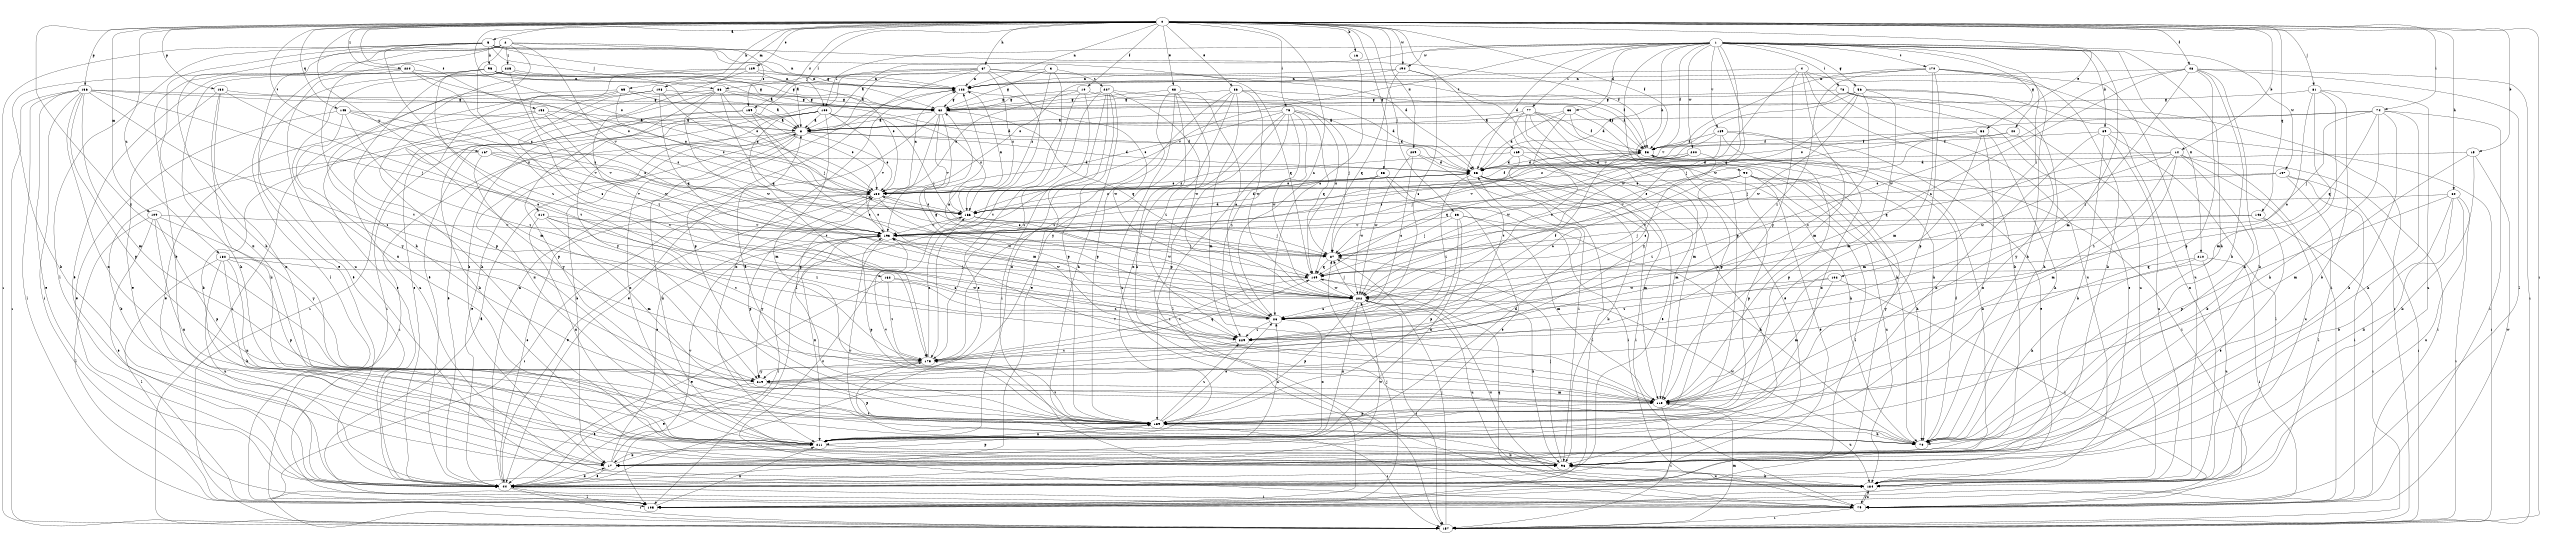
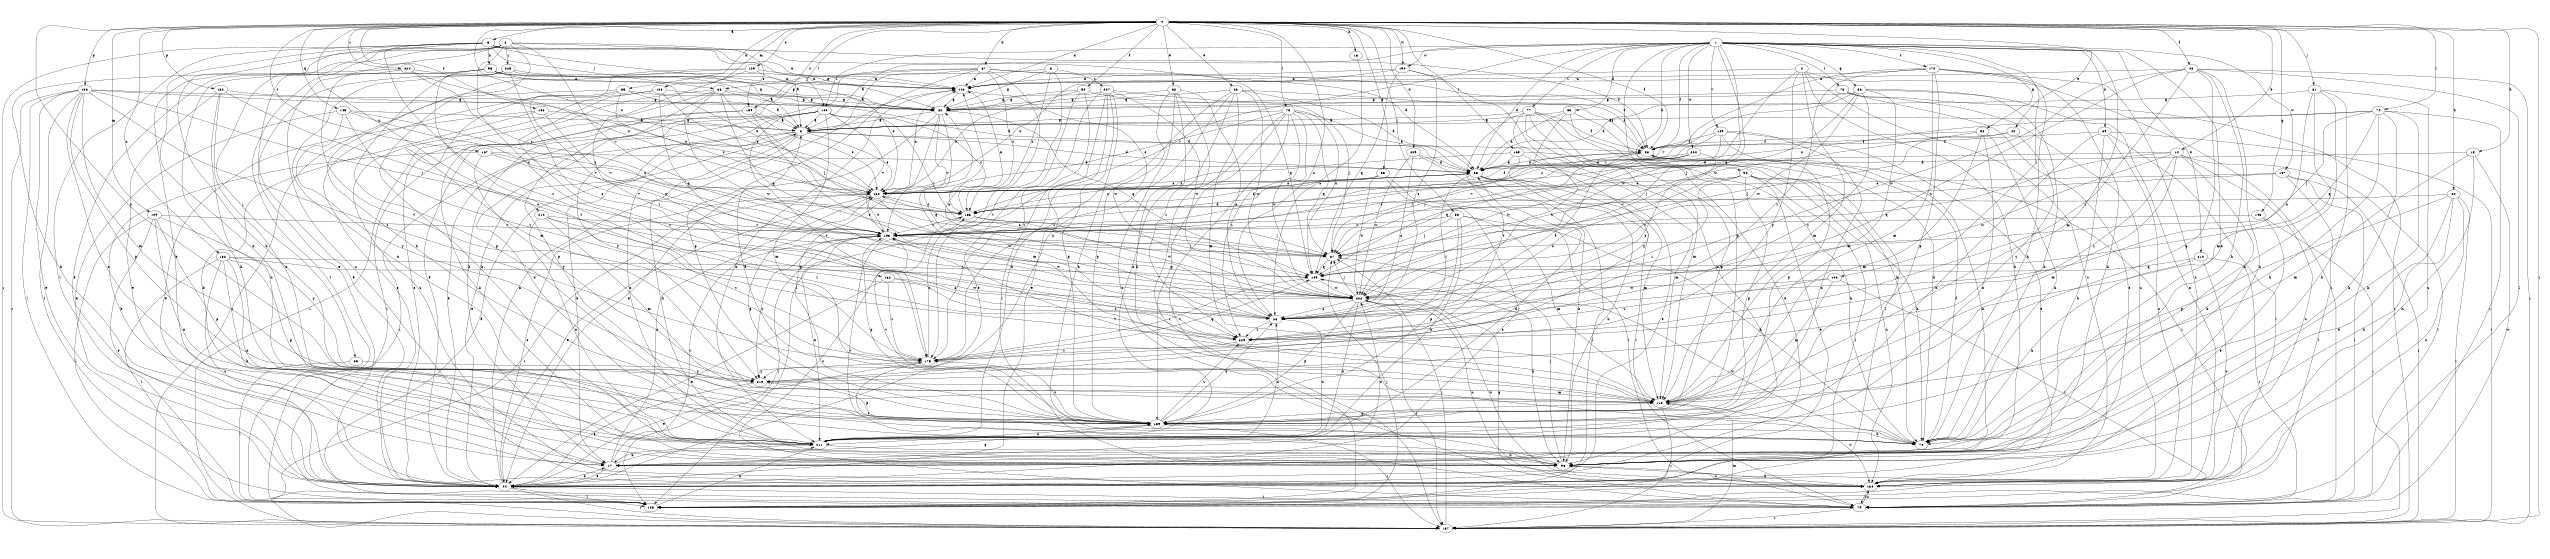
  strict digraph {
    0
    5
    14
    15
    16
    26
    36
    38
    40
    48
-   50 [label=10]
+   50
    53
    55
    64
    65
    67
    74
    75
    81
    83
    100
    108
    109
    122
    129
    130
    132
    136
    145
    148
    157
    158
    159
    167
    169
    182
    194
    209
    214
    219
    224
    8
    35
    70
    105
    62
    86
    95
    211
    229
    113
    149
    202
    17
    184
    79
    96
    175
    139
    87
    44
    166
    193
    1
    33
    56
    58
    77
    78
    89
    94
    102
    170
    189
    197
    200
    210
    2
+   85
    162
    225
    3
    227
    4
    0 -> 5 [label=a]
    0 -> 14 [label=b]
    0 -> 15 [label=b]
    0 -> 16 [label=b]
    0 -> 26 [label=c]
    0 -> 36 [label=e]
    0 -> 38 [label=e]
    0 -> 40 [label=e]
    0 -> 48 [label=f]
    0 -> 50 [label=f]
    0 -> 53 [label=f]
    0 -> 55 [label=g]
    0 -> 64 [label=h]
    0 -> 65 [label=h]
    0 -> 67 [label=h]
    0 -> 74 [label=i]
    0 -> 75 [label=i]
    0 -> 81 [label=j]
    0 -> 83 [label=j]
    0 -> 100 [label=l]
    0 -> 108 [label=m]
    0 -> 109 [label=m]
    0 -> 122 [label=n]
    0 -> 129 [label=o]
    0 -> 130 [label=o]
    0 -> 132 [label=p]
    0 -> 136 [label=p]
    0 -> 145 [label=q]
    0 -> 148 [label=q]
    0 -> 157 [label=r]
    0 -> 158 [label=s]
    0 -> 159 [label=s]
    0 -> 167 [label=t]
    0 -> 169 [label=t]
    0 -> 182 [label=u]
    0 -> 194 [label=w]
    0 -> 209 [label=x]
    0 -> 214 [label=y]
    0 -> 219 [label=y]
    0 -> 224 [label=z]
    5 -> 122 [label=n]
    5 -> 157 [label=r]
    5 -> 8 [label=a]
    5 -> 35 [label=d]
    5 -> 70 [label=h]
    5 -> 105 [label=l]
    5 -> 62 [label=g]
    5 -> 86 [label=j]
    5 -> 95 [label=k]
    5 -> 211 [label=x]
    5 -> 229 [label=z]
    14 -> 35 [label=d]
    14 -> 229 [label=z]
    14 -> 113 [label=m]
    14 -> 149 [label=q]
    14 -> 202 [label=w]
    14 -> 17 [label=b]
    14 -> 184 [label=u]
    14 -> 79 [label=i]
    15 -> 35 [label=d]
    15 -> 113 [label=m]
    15 -> 79 [label=w]
    15 -> 96 [label=k]
    16 -> 26 [label=c]
    26 -> 53 [label=f]
    26 -> 122 [label=n]
    26 -> 62 [label=g]
    26 -> 211 [label=x]
    26 -> 229 [label=z]
    36 -> 53 [label=f]
    36 -> 219 [label=y]
    36 -> 35 [label=d]
    36 -> 62 [label=g]
    36 -> 211 [label=x]
    36 -> 113 [label=m]
    36 -> 202 [label=w]
    36 -> 175 [label=t]
    38 -> 26 [label=c]
    38 -> 70 [label=h]
    38 -> 62 [label=g]
    38 -> 229 [label=z]
    38 -> 184 [label=u]
    38 -> 139 [label=p]
    40 -> 53 [label=f]
    40 -> 219 [label=y]
    40 -> 87 [label=j]
    48 -> 26 [label=c]
    48 -> 122 [label=n]
    48 -> 157 [label=r]
    48 -> 70 [label=h]
    48 -> 105 [label=l]
    48 -> 229 [label=z]
    48 -> 202 [label=w]
    48 -> 96 [label=k]
    48 -> 139 [label=p]
    50 -> 130 [label=o]
    50 -> 62 [label=g]
    50 -> 79 [label=i]
    50 -> 87 [label=j]
    50 -> 44 [label=e]
    53 -> 35 [label=d]
    53 -> 79 [label=i]
    53 -> 96 [label=k]
    53 -> 87 [label=j]
    55 -> 130 [label=o]
    55 -> 202 [label=w]
    55 -> 79 [label=i]
    55 -> 44 [label=e]
    55 -> 166 [label=s]
    64 -> 157 [label=r]
    64 -> 17 [label=b]
    64 -> 184 [label=u]
    64 -> 96 [label=k]
    64 -> 139 [label=p]
    64 -> 166 [label=s]
    65 -> 157 [label=r]
    65 -> 8 [label=a]
    65 -> 62 [label=g]
    65 -> 202 [label=w]
    65 -> 44 [label=e]
    65 -> 166 [label=s]
    67 -> 53 [label=f]
    67 -> 122 [label=n]
    67 -> 8 [label=a]
    67 -> 105 [label=l]
    67 -> 149 [label=q]
    67 -> 17 [label=b]
    67 -> 139 [label=p]
    67 -> 44 [label=e]
    67 -> 166 [label=s]
    74 -> 130 [label=o]
    74 -> 8 [label=a]
    74 -> 70 [label=h]
    74 -> 149 [label=q]
    74 -> 17 [label=b]
    74 -> 79 [label=i]
    74 -> 96 [label=k]
    74 -> 87 [label=j]
    75 -> 130 [label=o]
    75 -> 157 [label=r]
    75 -> 8 [label=a]
    75 -> 35 [label=d]
    75 -> 105 [label=l]
    75 -> 229 [label=z]
    75 -> 149 [label=q]
    75 -> 202 [label=w]
    75 -> 139 [label=p]
    75 -> 87 [label=u]
    81 -> 26 [label=c]
    81 -> 70 [label=h]
    81 -> 62 [label=g]
    81 -> 113 [label=m]
    81 -> 17 [label=b]
    81 -> 184 [label=u]
    83 -> 70 [label=h]
    83 -> 211 [label=x]
    83 -> 113 [label=m]
    83 -> 139 [label=p]
    83 -> 87 [label=j]
    83 -> 193 [label=v]
    100 -> 219 [label=y]
    100 -> 8 [label=a]
    100 -> 211 [label=x]
    100 -> 113 [label=m]
    100 -> 175 [label=t]
    100 -> 87 [label=j]
    100 -> 44 [label=e]
    100 -> 166 [label=s]
    100 -> 193 [label=v]
    108 -> 130 [label=o]
    108 -> 62 [label=g]
    108 -> 149 [label=q]
    108 -> 184 [label=u]
    108 -> 175 [label=t]
    109 -> 219 [label=y]
    109 -> 105 [label=l]
    109 -> 211 [label=x]
    109 -> 139 [label=p]
    109 -> 44 [label=e]
    109 -> 193 [label=v]
    122 -> 62 [label=g]
    122 -> 211 [label=x]
    122 -> 202 [label=w]
    129 -> 122 [label=n]
    129 -> 130 [label=o]
    129 -> 229 [label=z]
    129 -> 113 [label=m]
    129 -> 96 [label=k]
    130 -> 53 [label=f]
    130 -> 122 [label=n]
    130 -> 157 [label=r]
    130 -> 202 [label=w]
    130 -> 139 [label=p]
    130 -> 44 [label=e]
    130 -> 166 [label=s]
    132 -> 26 [label=c]
    132 -> 62 [label=g]
    132 -> 211 [label=x]
    132 -> 96 [label=k]
    132 -> 44 [label=e]
    136 -> 130 [label=o]
    136 -> 157 [label=r]
    136 -> 105 [label=l]
    136 -> 62 [label=g]
    136 -> 211 [label=x]
    136 -> 113 [label=m]
    136 -> 79 [label=i]
    136 -> 175 [label=t]
    136 -> 139 [label=p]
    136 -> 87 [label=j]
    136 -> 44 [label=e]
    145 -> 219 [label=y]
    145 -> 8 [label=a]
    145 -> 229 [label=z]
    145 -> 44 [label=e]
    145 -> 166 [label=s]
    145 -> 193 [label=v]
    148 -> 157 [label=r]
-   148 -> 87 [label=j]
+   200 -> 87 [label=j]
    148 -> 44 [label=e]
    148 -> 193 [label=v]
    157 -> 113 [label=m]
    157 -> 87 [label=j]
    158 -> 8 [label=a]
    158 -> 17 [label=b]
    158 -> 44 [label=e]
-   158 -> 166 [label=s]
    158 -> 193 [label=v]
    159 -> 26 [label=c]
    159 -> 130 [label=o]
    159 -> 8 [label=a]
    159 -> 79 [label=i]
    159 -> 96 [label=k]
    167 -> 130 [label=o]
    167 -> 219 [label=y]
    167 -> 35 [label=d]
    167 -> 17 [label=b]
    167 -> 193 [label=v]
    169 -> 35 [label=d]
    169 -> 70 [label=h]
    169 -> 113 [label=m]
    169 -> 44 [label=e]
    169 -> 166 [label=s]
    182 -> 26 [label=c]
    182 -> 105 [label=l]
    182 -> 211 [label=x]
    182 -> 149 [label=j]
    182 -> 184 [label=u]
    182 -> 96 [label=k]
    182 -> 139 [label=p]
    194 -> 26 [label=c]
    194 -> 122 [label=n]
    194 -> 130 [label=o]
    194 -> 149 [label=q]
    194 -> 96 [label=k]
    209 -> 26 [label=c]
    209 -> 35 [label=d]
    209 -> 202 [label=w]
-   209 -> 96 [label=i]
+   209 -> 96 [label=k]
    214 -> 211 [label=x]
    214 -> 229 [label=z]
    214 -> 113 [label=m]
    214 -> 175 [label=t]
    214 -> 193 [label=v]
    219 -> 113 [label=m]
    219 -> 139 [label=p]
    219 -> 44 [label=e]
    224 -> 122 [label=n]
    224 -> 130 [label=o]
    224 -> 17 [label=b]
    224 -> 175 [label=t]
    224 -> 166 [label=s]
    8 -> 53 [label=f]
    8 -> 130 [label=o]
    8 -> 157 [label=r]
    8 -> 35 [label=d]
    8 -> 211 [label=x]
    8 -> 17 [label=b]
    8 -> 96 [label=k]
    8 -> 44 [label=e]
    35 -> 130 [label=o]
    35 -> 105 [label=l]
    35 -> 229 [label=z]
    35 -> 113 [label=m]
    35 -> 79 [label=i]
    35 -> 96 [label=k]
    70 -> 53 [label=f]
    70 -> 202 [label=w]
    105 -> 211 [label=x]
    105 -> 87 [label=j]
    62 -> 8 [label=a]
    62 -> 113 [label=m]
    62 -> 149 [label=q]
    62 -> 139 [label=p]
    62 -> 44 [label=e]
    62 -> 193 [label=v]
    86 -> 157 [label=r]
    86 -> 35 [label=d]
    86 -> 62 [label=g]
    86 -> 149 [label=q]
    86 -> 202 [label=w]
    86 -> 139 [label=p]
    86 -> 87 [label=j]
    86 -> 44 [label=e]
    95 -> 122 [label=n]
    95 -> 130 [label=o]
    95 -> 8 [label=a]
    95 -> 62 [label=g]
    95 -> 96 [label=k]
    95 -> 175 [label=t]
    95 -> 44 [label=e]
    211 -> 26 [label=c]
    211 -> 35 [label=d]
    211 -> 17 [label=b]
    211 -> 96 [label=k]
    229 -> 175 [label=t]
    113 -> 157 [label=r]
    113 -> 8 [label=a]
    113 -> 184 [label=u]
    113 -> 139 [label=p]
    113 -> 193 [label=v]
    149 -> 202 [label=w]
    149 -> 96 [label=k]
    149 -> 175 [label=t]
    202 -> 26 [label=c]
    202 -> 157 [label=r]
    202 -> 211 [label=x]
    202 -> 184 [label=u]
    202 -> 139 [label=p]
    202 -> 87 [label=j]
    17 -> 130 [label=o]
    17 -> 202 [label=w]
    17 -> 139 [label=p]
    17 -> 44 [label=e]
    17 -> 193 [label=v]
    184 -> 202 [label=w]
    184 -> 79 [label=i]
    184 -> 96 [label=k]
    79 -> 157 [label=r]
    79 -> 8 [label=a]
    79 -> 149 [label=q]
    79 -> 184 [label=u]
    79 -> 166 [label=s]
    96 -> 184 [label=u]
    96 -> 175 [label=t]
    96 -> 87 [label=j]
    96 -> 193 [label=v]
    175 -> 219 [label=y]
    175 -> 149 [label=q]
    175 -> 44 [label=e]
    175 -> 166 [label=s]
    139 -> 26 [label=c]
    139 -> 157 [label=r]
    139 -> 70 [label=h]
    139 -> 211 [label=x]
    139 -> 229 [label=z]
    139 -> 175 [label=t]
    139 -> 193 [label=v]
    87 -> 130 [label=o]
    87 -> 149 [label=q]
    44 -> 122 [label=n]
    44 -> 130 [label=o]
    44 -> 157 [label=r]
    44 -> 105 [label=l]
    44 -> 17 [label=b]
    44 -> 79 [label=i]
    166 -> 122 [label=n]
    166 -> 35 [label=d]
    166 -> 202 [label=w]
    166 -> 87 [label=j]
    166 -> 193 [label=v]
    193 -> 130 [label=o]
    193 -> 219 [label=y]
    193 -> 35 [label=d]
    193 -> 105 [label=l]
    193 -> 211 [label=x]
    193 -> 202 [label=w]
    193 -> 139 [label=p]
    193 -> 87 [label=j]
    1 -> 53 [label=f]
    1 -> 100 [label=l]
    1 -> 194 [label=w]
    1 -> 8 [label=a]
    1 -> 35 [label=d]
    1 -> 70 [label=h]
    1 -> 113 [label=m]
    1 -> 149 [label=q]
    1 -> 202 [label=w]
    1 -> 139 [label=p]
    1 -> 193 [label=v]
    1 -> 33 [label=d]
    1 -> 56 [label=g]
    1 -> 58 [label=g]
    1 -> 77 [label=i]
    1 -> 78 [label=i]
    1 -> 89 [label=k]
    1 -> 94 [label=k]
    1 -> 102 [label=l]
    1 -> 170 [label=t]
    1 -> 189 [label=v]
    1 -> 197 [label=w]
    1 -> 200 [label=w]
    1 -> 210 [label=x]
    33 -> 26 [label=c]
    33 -> 8 [label=a]
    33 -> 35 [label=d]
    33 -> 70 [label=h]
-   33 -> 105 [label=y]
+   33 -> 105 [label=l]
    56 -> 70 [label=h]
    56 -> 62 [label=g]
    56 -> 113 [label=m]
    56 -> 202 [label=w]
    56 -> 184 [label=x]
    56 -> 175 [label=t]
    56 -> 87 [label=j]
    56 -> 193 [label=v]
    58 -> 53 [label=f]
    58 -> 70 [label=h]
    58 -> 211 [label=x]
    58 -> 113 [label=m]
-   58 -> 87 [label=e]
+   58 -> 87 [label=j]
    77 -> 53 [label=f]
    77 -> 219 [label=y]
    77 -> 8 [label=a]
    77 -> 70 [label=h]
    77 -> 113 [label=m]
    77 -> 175 [label=t]
    77 -> 139 [label=p]
    77 -> 44 [label=e]
    78 -> 157 [label=r]
    78 -> 35 [label=d]
    78 -> 62 [label=g]
    78 -> 184 [label=u]
    78 -> 44 [label=e]
    89 -> 53 [label=f]
    89 -> 157 [label=r]
    89 -> 105 [label=l]
    89 -> 211 [label=x]
    89 -> 17 [label=b]
    89 -> 184 [label=u]
    94 -> 26 [label=c]
    94 -> 130 [label=o]
    94 -> 70 [label=h]
    94 -> 105 [label=l]
    94 -> 229 [label=z]
    94 -> 184 [label=u]
    94 -> 139 [label=p]
    94 -> 44 [label=e]
    102 -> 229 [label=z]
    102 -> 113 [label=m]
    102 -> 202 [label=w]
    102 -> 79 [label=i]
    170 -> 122 [label=n]
    170 -> 70 [label=h]
    170 -> 229 [label=z]
    170 -> 113 [label=m]
    170 -> 184 [label=u]
    170 -> 96 [label=k]
    170 -> 139 [label=p]
    170 -> 193 [label=v]
    189 -> 53 [label=f]
    189 -> 211 [label=x]
    189 -> 202 [label=w]
    189 -> 139 [label=p]
    189 -> 44 [label=e]
    189 -> 166 [label=s]
    197 -> 130 [label=o]
    197 -> 157 [label=r]
    197 -> 105 [label=l]
    197 -> 79 [label=i]
    197 -> 193 [label=v]
    200 -> 26 [label=c]
    200 -> 35 [label=d]
    200 -> 149 [label=q]
    200 -> 193 [label=v]
    210 -> 70 [label=h]
    210 -> 149 [label=q]
    210 -> 184 [label=u]
    210 -> 79 [label=i]
    2 -> 53 [label=f]
    2 -> 159 [label=s]
    2 -> 70 [label=h]
    2 -> 105 [label=l]
    2 -> 17 [label=b]
    2 -> 184 [label=u]
    2 -> 44 [label=e]
    2 -> 193 [label=v]
+   2 -> 85 [label=j]
    2 -> 162 [label=s]
    2 -> 225 [label=z]
+   85 -> 219 [label=y]
+   85 -> 105 [label=l]
    162 -> 229 [label=z]
    162 -> 202 [label=w]
    162 -> 175 [label=t]
    162 -> 44 [label=e]
    225 -> 26 [label=c]
    225 -> 122 [label=n]
    225 -> 62 [label=g]
    225 -> 211 [label=x]
    225 -> 139 [label=p]
    225 -> 44 [label=e]
    3 -> 62 [label=g]
    3 -> 86 [label=j]
    3 -> 175 [label=t]
    3 -> 166 [label=s]
    3 -> 227 [label=z]
    227 -> 53 [label=f]
    227 -> 70 [label=h]
    227 -> 62 [label=g]
    227 -> 211 [label=x]
    227 -> 202 [label=w]
    227 -> 175 [label=t]
    227 -> 139 [label=p]
    227 -> 44 [label=e]
    4 -> 122 [label=n]
    4 -> 219 [label=y]
    4 -> 113 [label=m]
    4 -> 202 [label=w]
    4 -> 17 [label=b]
    4 -> 184 [label=u]
    4 -> 79 [label=i]
  }
